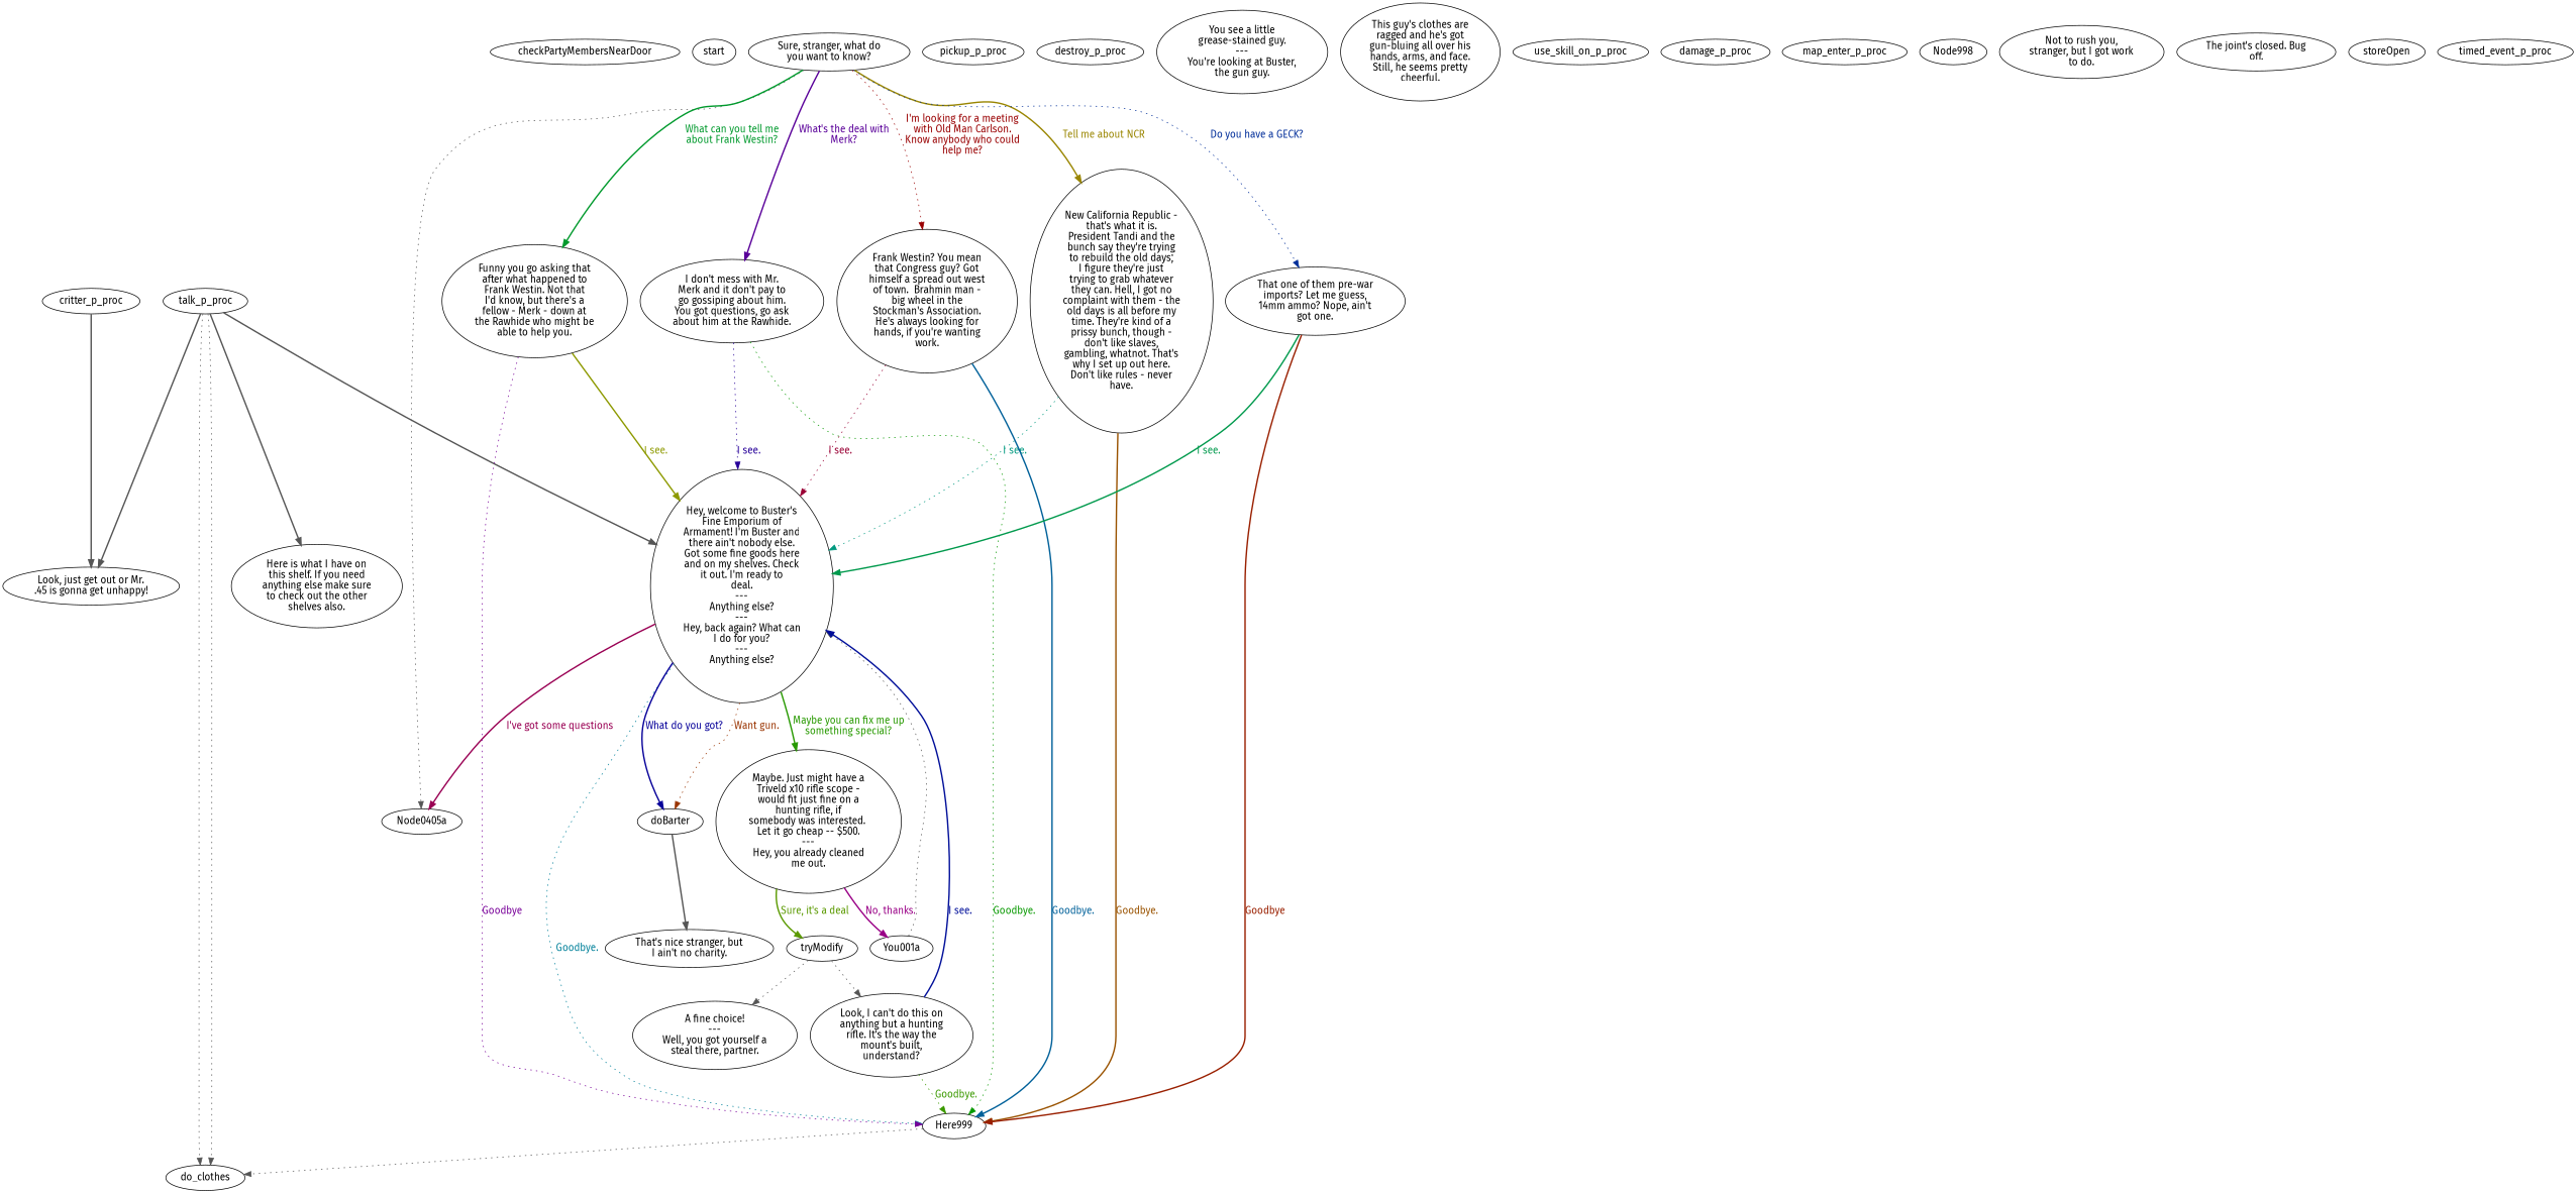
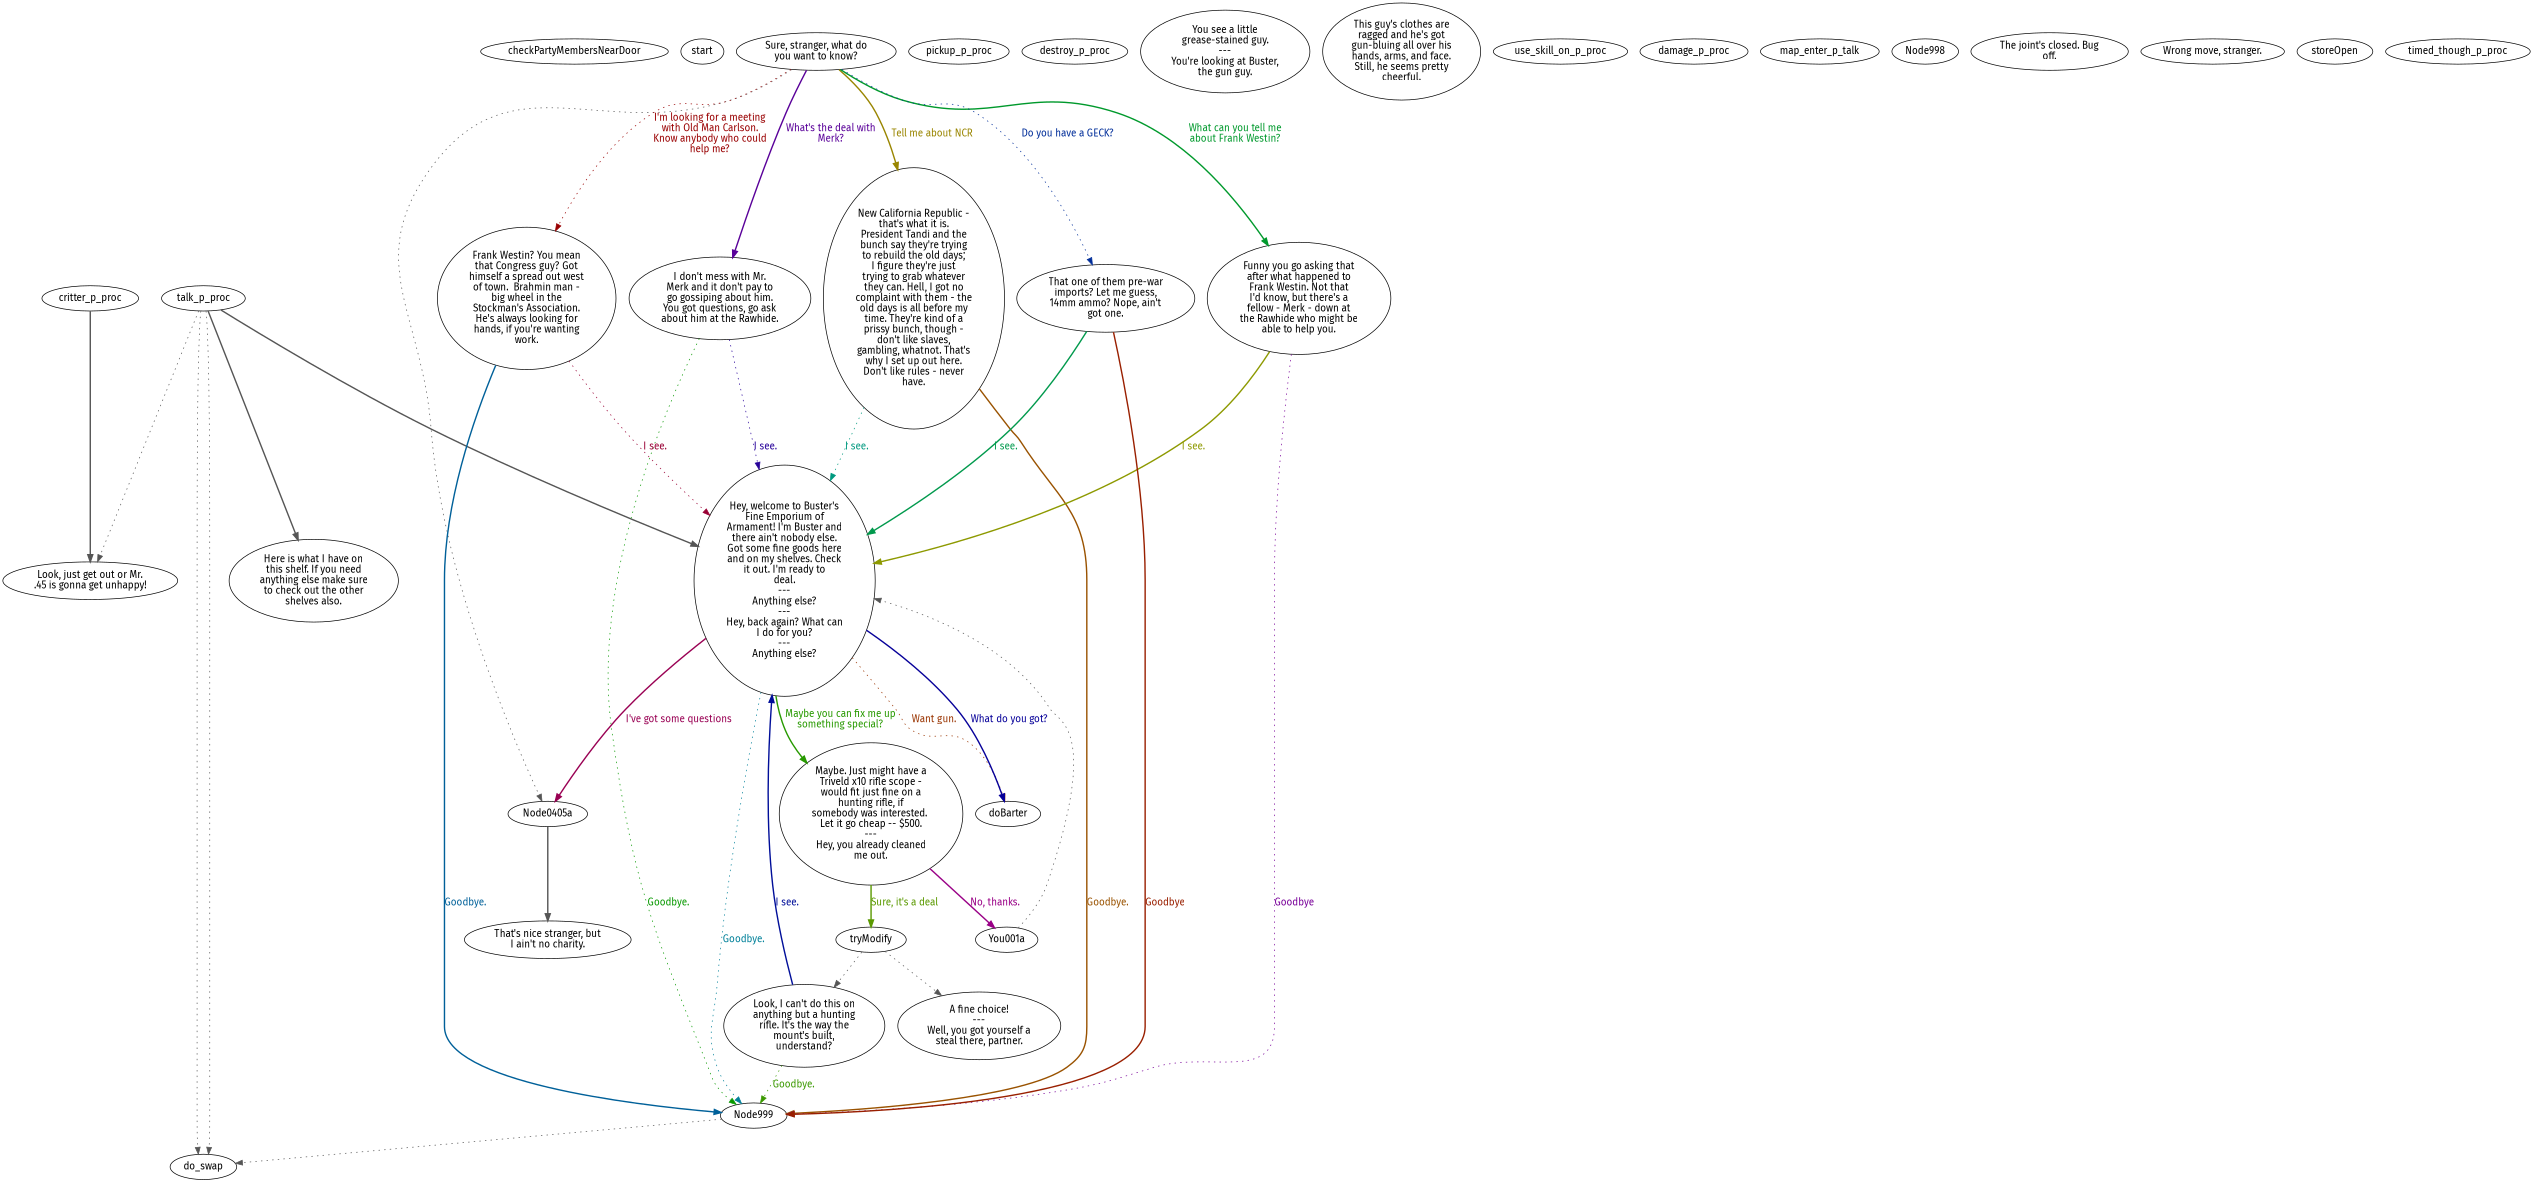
  digraph {
    fontname="Fira Sans"
    node [color="#000000" fillcolor="#FFFFFF" fontname="Fira Sans" style=filled]
    edge [color="#555555" fontname="Fira Sans" style=bold]
    checkPartyMembersNearDoor
    start
    n3 [label="Look, just get out or Mr.\n.45 is gonna get unhappy!"]
    critter_p_proc
    pickup_p_proc
    talk_p_proc
-   do_swap [label=do_clothes]
+   do_swap
    n8 [label="Hey, welcome to Buster's\nFine Emporium of\nArmament! I'm Buster and\nthere ain't nobody else.\nGot some fine goods here\nand on my shelves. Check\nit out. I'm ready to\ndeal.\n---\nAnything else?\n---\nHey, back again? What can\nI do for you?\n---\nAnything else?"]
    n9 [label="Here is what I have on\nthis shelf. If you need\nanything else make sure\nto check out the other\nshelves also."]
-   Node999 [label=Here999]
+   Node999
    doBarter
    n12 [label="Maybe. Just might have a\nTriveld x10 rifle scope -\nwould fit just fine on a\nhunting rifle, if\nsomebody was interested. \nLet it go cheap -- $500.\n---\nHey, you already cleaned\nme out."]
    Node0405a
    tryModify
    n15 [label=You001a]
    n16 [label="That's nice stranger, but\nI ain't no charity."]
    destroy_p_proc
    n18 [label="You see a little\ngrease-stained guy.\n---\nYou're looking at Buster,\nthe gun guy."]
    n19 [label="This guy's clothes are\nragged and he's got\ngun-bluing all over his\nhands, arms, and face.\nStill, he seems pretty\ncheerful."]
    use_skill_on_p_proc
    damage_p_proc
-   map_enter_p_proc
+   map_enter_p_proc [label=map_enter_p_talk]
    Node998
    n24 [label="A fine choice!\n---\nWell, you got yourself a\nsteal there, partner."]
    n25 [label="Look, I can't do this on\nanything but a hunting\nrifle. It's the way the\nmount's built,\nunderstand?"]
    n26 [label="Sure, stranger, what do\nyou want to know?"]
    n27 [label="New California Republic -\nthat's what it is.\nPresident Tandi and the\nbunch say they're trying\nto rebuild the old days;\nI figure they're just\ntrying to grab whatever\nthey can. Hell, I got no\ncomplaint with them - the\nold days is all before my\ntime. They're kind of a\nprissy bunch, though -\ndon't like slaves,\ngambling, whatnot. That's\nwhy I set up out here.\nDon't like rules - never\nhave."]
    n28 [label="I don't mess with Mr.\nMerk and it don't pay to\ngo gossiping about him.\nYou got questions, go ask\nabout him at the Rawhide."]
    n29 [label="Funny you go asking that\nafter what happened to\nFrank Westin. Not that\nI'd know, but there's a\nfellow - Merk - down at\nthe Rawhide who might be\nable to help you."]
    n30 [label="Frank Westin? You mean\nthat Congress guy? Got\nhimself a spread out west\nof town.  Brahmin man -\nbig wheel in the\nStockman's Association.\nHe's always looking for\nhands, if you're wanting\nwork."]
    n31 [label="That one of them pre-war\nimports? Let me guess,\n14mm ammo? Nope, ain't\ngot one."]
-   n32 [label="Not to rush you,\nstranger, but I got work\nto do."]
    n33 [label="The joint's closed. Bug\noff."]
+   n34 [label="Wrong move, stranger."]
    storeOpen
-   timed_event_p_proc
+   timed_event_p_proc [label=timed_though_p_proc]
    critter_p_proc -> n3
-   talk_p_proc -> n3
+   talk_p_proc -> n3 [style=dotted]
    talk_p_proc -> do_swap [style=dotted]
    talk_p_proc -> do_swap [style=dotted]
    talk_p_proc -> n8
    talk_p_proc -> n9
    n8 -> Node999 [color="#008099" fontcolor="#008099" label="Goodbye." style=dotted]
    n8 -> doBarter [color="#993300" fontcolor="#993300" label="Want gun." style=dotted]
    n8 -> doBarter [color="#060099" fontcolor="#060099" label="What do you got?"]
    n8 -> n12 [color="#279900" fontcolor="#279900" label="Maybe you can fix me up\nsomething special?"]
    n8 -> Node0405a [color="#990053" fontcolor="#990053" label="I've got some questions"]
    Node999 -> do_swap [style=dotted]
    n12 -> tryModify [color="#5A9900" fontcolor="#5A9900" label="Sure, it's a deal"]
    n12 -> n15 [color="#990086" fontcolor="#990086" label="No, thanks."]
-   doBarter -> n16
+   Node0405a -> n16
    tryModify -> n24 [style=dotted]
    tryModify -> n25 [style=dotted]
    n15 -> n8 [style=dotted]
    n25 -> n8 [color="#000E99" fontcolor="#000E99" label="I see."]
    n25 -> Node999 [color="#3A9900" fontcolor="#3A9900" label="Goodbye." style=dotted]
    n26 -> Node0405a [style=dotted]
    n26 -> n27 [color="#998500" fontcolor="#998500" label="Tell me about NCR"]
    n26 -> n28 [color="#590099" fontcolor="#590099" label="What's the deal with\nMerk?"]
    n26 -> n29 [color="#00992C" fontcolor="#00992C" label="What can you tell me\nabout Frank Westin?"]
    n26 -> n30 [color="#990001" fontcolor="#990001" label="I'm looking for a meeting\nwith Old Man Carlson.\nKnow anybody who could\nhelp me?" style=dotted]
    n26 -> n31 [color="#002D99" fontcolor="#002D99" label="Do you have a GECK?" style=dotted]
    n27 -> n8 [color="#00997F" fontcolor="#00997F" label="I see." style=dotted]
    n27 -> Node999 [color="#995200" fontcolor="#995200" label="Goodbye."]
    n28 -> n8 [color="#260099" fontcolor="#260099" label="I see." style=dotted]
    n28 -> Node999 [color="#079900" fontcolor="#079900" label="Goodbye." style=dotted]
    n29 -> n8 [color="#8D9900" fontcolor="#8D9900" label="I see."]
    n29 -> Node999 [color="#780099" fontcolor="#780099" label=Goodbye style=dotted]
    n30 -> n8 [color="#990034" fontcolor="#990034" label="I see." style=dotted]
    n30 -> Node999 [color="#006099" fontcolor="#006099" label="Goodbye."]
    n31 -> n8 [color="#00994C" fontcolor="#00994C" label="I see."]
    n31 -> Node999 [color="#991F00" fontcolor="#991F00" label=Goodbye]
  }
